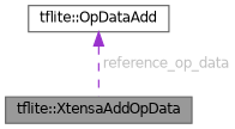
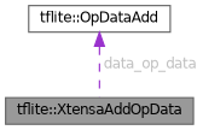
  digraph {
    node [color=gray40 fontname=Helvetica fontsize=10 shape=box style=filled]
    n1 [fillcolor=grey60 fontcolor=black height=0.2 label="tflite::XtensaAddOpData" width=0.4]
    n2 [fillcolor=white height=0.2 label="tflite::OpDataAdd" width=0.4]
-   n2 -> n1 [color=darkorchid3 dir=back fontcolor=grey fontname=Helvetica fontsize=10 label=" reference_op_data" labelfontname=Helvetica labelfontsize=10 style=dashed]
+   n2 -> n1 [color=darkorchid3 dir=back fontcolor=grey fontname=Helvetica fontsize=10 label=" data_op_data" labelfontname=Helvetica labelfontsize=10 style=dashed]
  }
